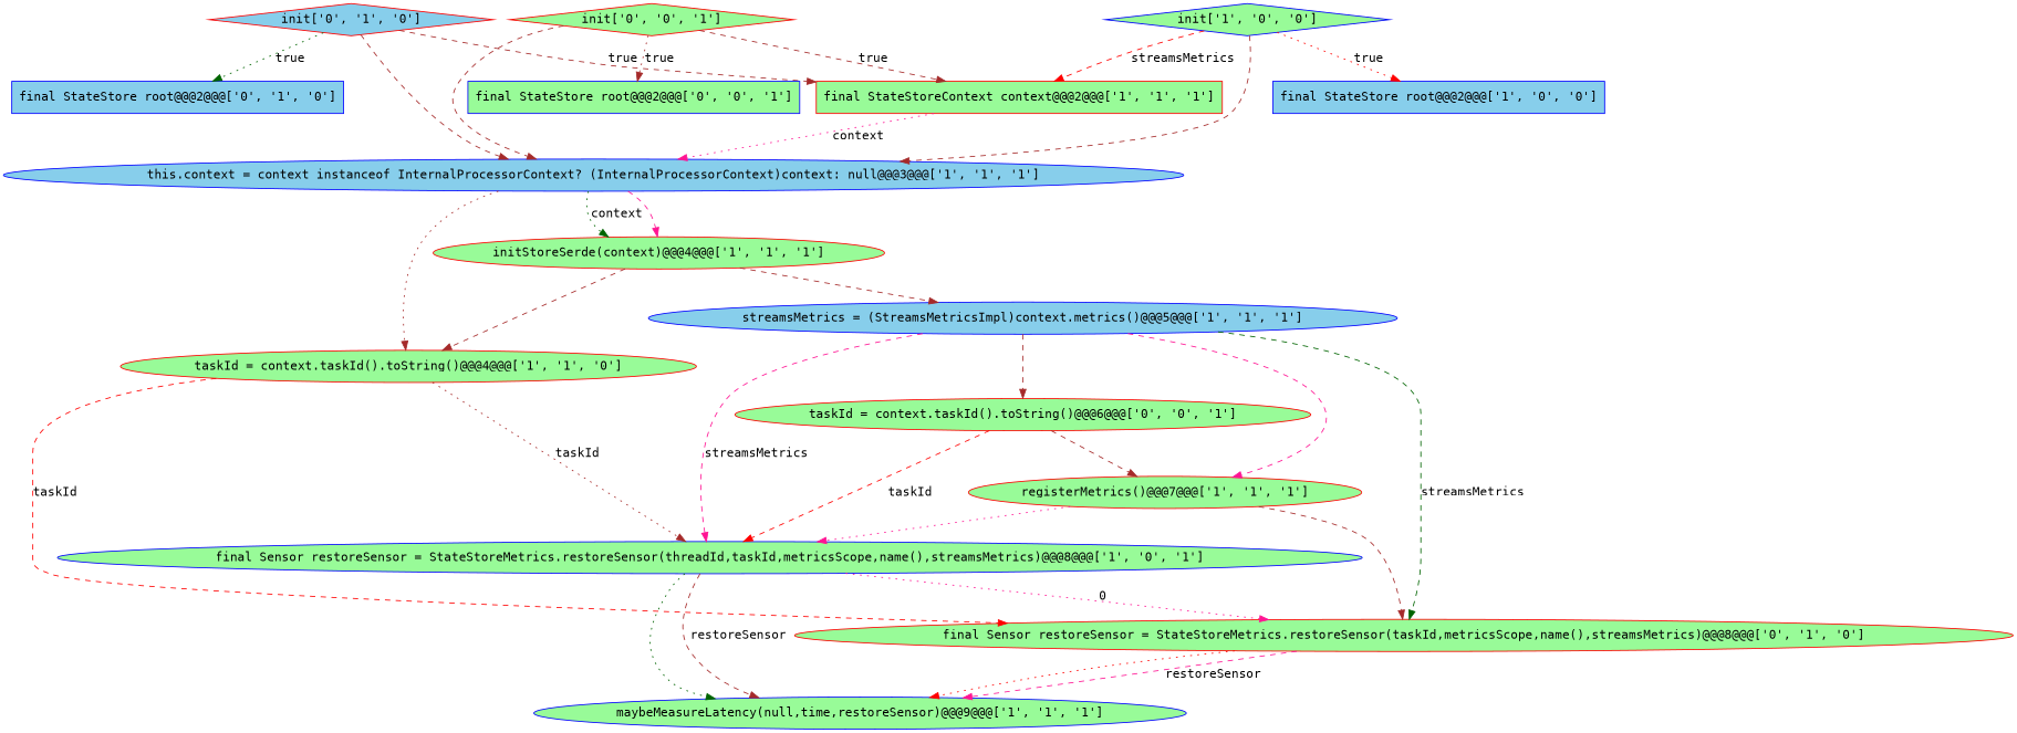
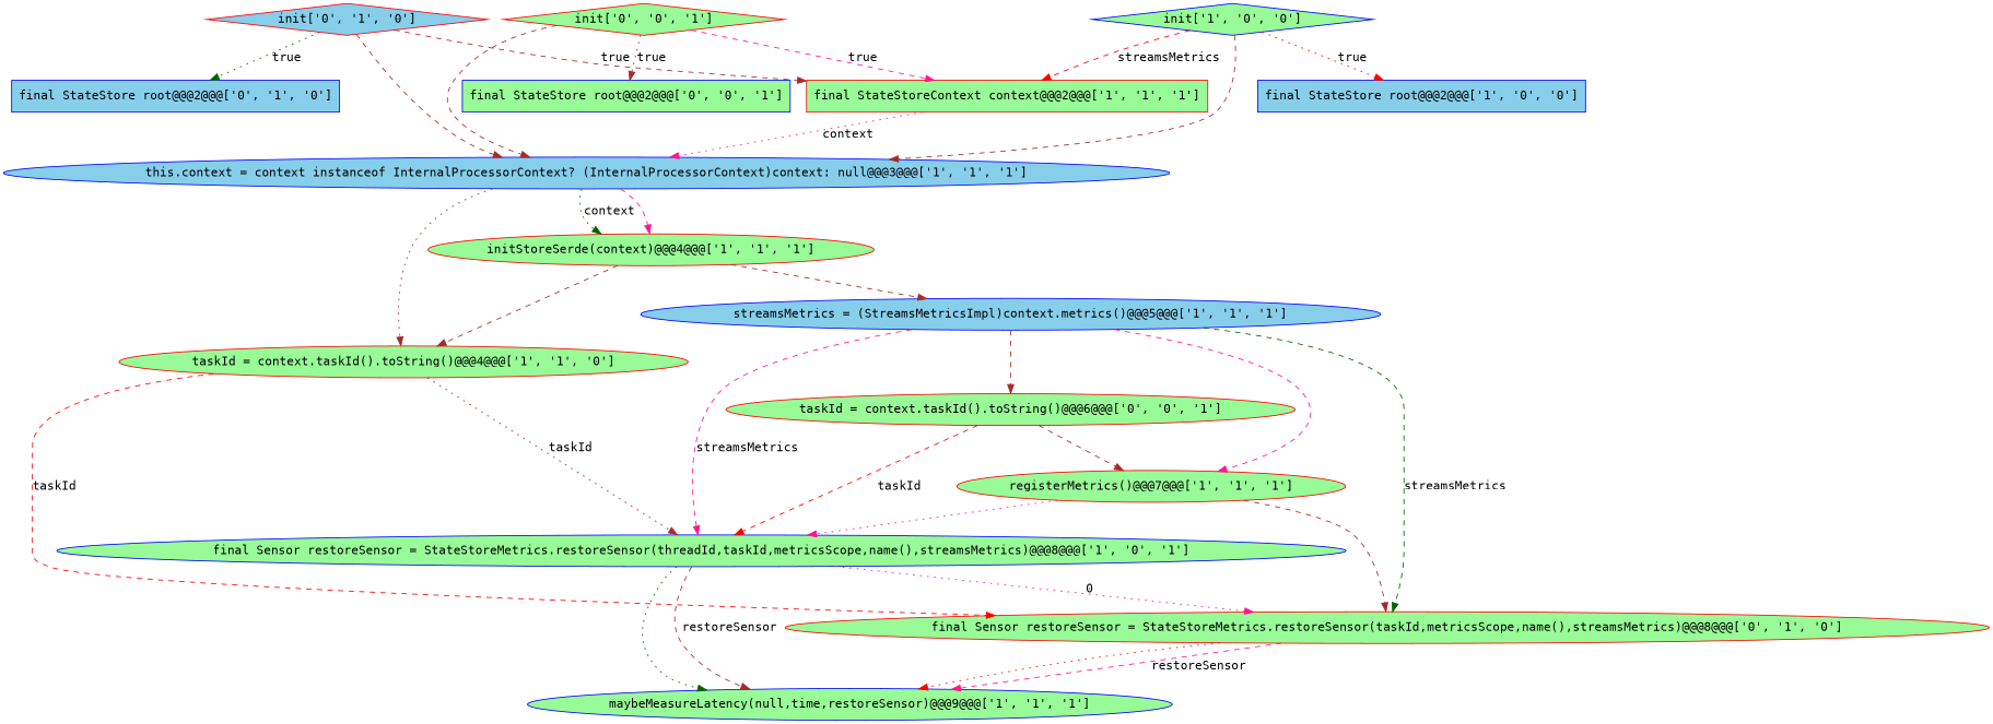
  digraph {
    fontname="DejaVu Sans Mono"
    node [color=red fillcolor=palegreen fontname="DejaVu Sans Mono" shape=ellipse style=filled]
    edge [color=brown fontname="DejaVu Sans Mono" style=dashed]
    n1 [label="final StateStoreContext context@@@2@@@['1', '1', '1']" shape=box]
    n2 [color=blue fillcolor=skyblue label="this.context = context instanceof InternalProcessorContext? (InternalProcessorContext)context: null@@@3@@@['1', '1', '1']"]
    n3 [label="taskId = context.taskId().toString()@@@4@@@['1', '1', '0']"]
    n4 [label="initStoreSerde(context)@@@4@@@['1', '1', '1']"]
    n5 [fillcolor=skyblue label="init['0', '1', '0']" shape=diamond]
    n6 [color=blue fillcolor=skyblue label="final StateStore root@@@2@@@['0', '1', '0']" shape=box]
    n7 [color=blue fillcolor=skyblue label="final StateStore root@@@2@@@['1', '0', '0']" shape=box]
    n8 [color=blue label="final Sensor restoreSensor = StateStoreMetrics.restoreSensor(threadId,taskId,metricsScope,name(),streamsMetrics)@@@8@@@['1', '0', '1']"]
    n9 [label="final Sensor restoreSensor = StateStoreMetrics.restoreSensor(taskId,metricsScope,name(),streamsMetrics)@@@8@@@['0', '1', '0']"]
    n10 [color=blue fillcolor=skyblue label="streamsMetrics = (StreamsMetricsImpl)context.metrics()@@@5@@@['1', '1', '1']"]
    n11 [color=blue label="maybeMeasureLatency(null,time,restoreSensor)@@@9@@@['1', '1', '1']"]
    n12 [label="registerMetrics()@@@7@@@['1', '1', '1']"]
    n13 [label="taskId = context.taskId().toString()@@@6@@@['0', '0', '1']"]
    n14 [color=blue label="final StateStore root@@@2@@@['0', '0', '1']" shape=box]
    n15 [label="init['0', '0', '1']" shape=diamond]
    n16 [color=blue label="init['1', '0', '0']" shape=diamond]
    n1 -> n2 [color=deeppink label=context style=dotted]
    n2 -> n3 [style=dotted]
    n2 -> n4 [color=deeppink]
    n2 -> n4 [color=darkgreen label=context style=dotted]
    n3 -> n8 [label=taskId style=dotted]
    n3 -> n9 [color=red label=taskId]
    n4 -> n3
    n4 -> n10
    n5 -> n1 [label=true]
    n5 -> n2
    n5 -> n6 [color=darkgreen label=true style=dotted]
    n8 -> n9 [color=deeppink label=0 style=dotted]
    n8 -> n11 [color=darkgreen style=dotted]
    n8 -> n11 [label=restoreSensor]
    n9 -> n11 [color=deeppink label=restoreSensor]
    n9 -> n11 [color=red style=dotted]
    n10 -> n8 [color=deeppink label=streamsMetrics]
    n10 -> n9 [color=darkgreen label=streamsMetrics]
    n10 -> n12 [color=deeppink]
    n10 -> n13
    n12 -> n8 [color=deeppink style=dotted]
    n12 -> n9
    n13 -> n8 [color=red label=taskId]
    n13 -> n12
-   n15 -> n1 [label=true]
+   n15 -> n1 [color=deeppink label=true]
    n15 -> n2
    n15 -> n14 [label=true style=dotted]
    n16 -> n1 [color=red label=streamsMetrics]
    n16 -> n2
    n16 -> n7 [color=red label=true style=dotted]
  }
